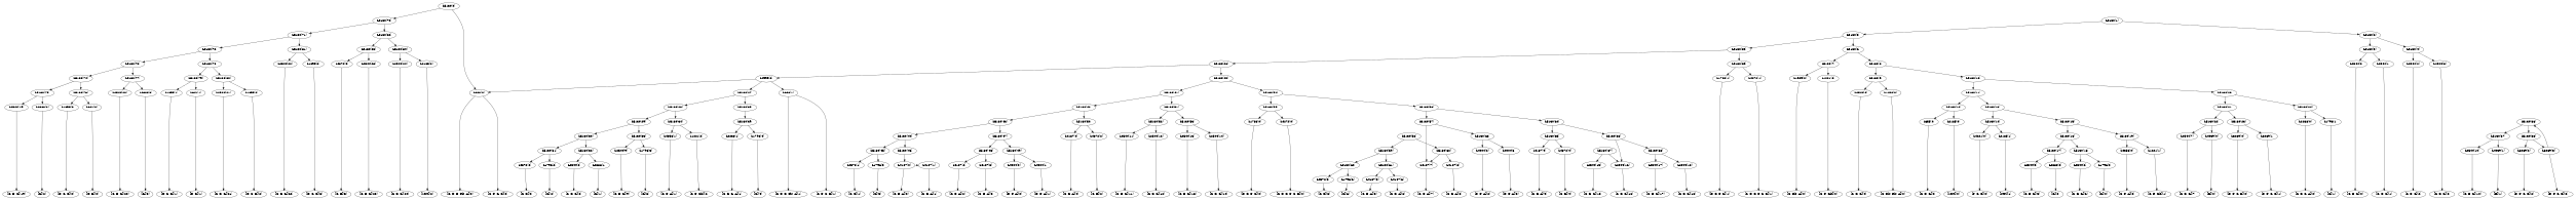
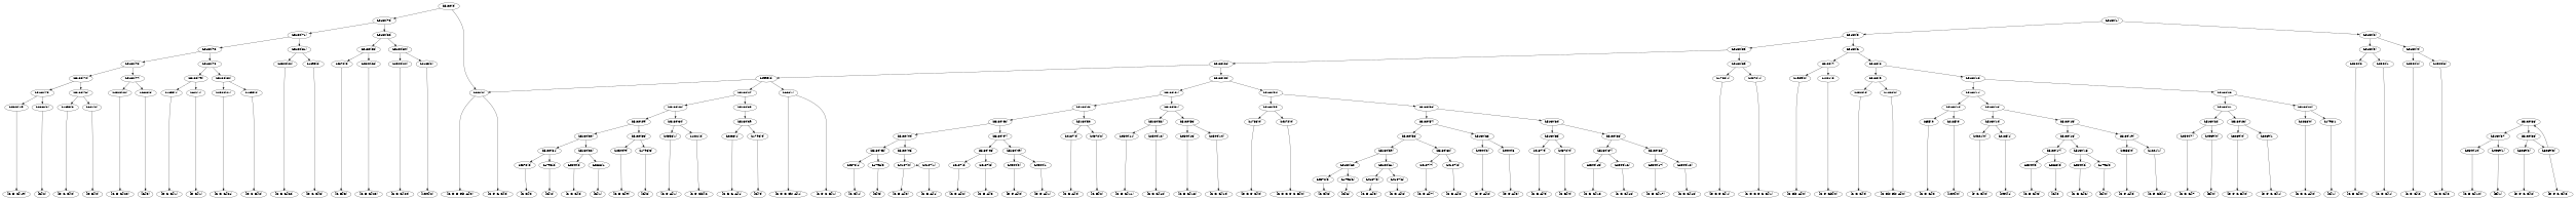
  digraph {
    "L5130(0)"
    "L5130(1)"
    "L5130(70)"
    "L5130(2)"
    "L5130(5)"
    "L5130(71)"
    "L5130(82)"
    "L5130(3)"
    "L5130(4)"
    "L5130(6)"
    "L5130(25)"
    "L5130(72)"
    "L5130(81)"
    "L5130(83)"
    "L5130(84)"
    "L2544(0)"
    "L2544(1)"
    "L2544(2)"
    "L2544(3)"
    "L5130(7)"
    "L5130(8)"
    "L5130(26)"
    "L5130(69)"
    "L5130(73)"
    "L5130(78)"
    "L2544(22)"
    "L1895(3)"
    "L4372(5)"
    "L2544(23)"
    "L2544(24)"
    "L2185(2)"
    "L1909(0)"
    "L1221(0)"
    "L5130(9)"
    "L5130(10)"
    "L4999(0)"
    "L5130(40)"
    "L1733(1)"
    "L4272(1)"
    "L5130(74)"
    "L5130(77)"
    "L5130(79)"
    "L5130(80)"
    "L2544(4)"
    "L1420(0)"
    "L5130(11)"
    "L5130(20)"
    "L608(0)"
    "L5130(27)"
    "L608(1)"
    "L5130(41)"
    "L5130(54)"
    "L5130(75)"
    "L5130(76)"
    "L2544(20)"
    "L2388(3)"
    "L1895(1)"
    "L641(1)"
    "L2544(21)"
    "L1895(2)"
    "L5130(12)"
    "L5130(13)"
    "L5130(21)"
    "L5130(24)"
    "L5130(28)"
    "L5130(35)"
    "L5130(42)"
    "L5130(51)"
    "L5130(55)"
    "L5130(56)"
    "L2544(19)"
    "L2388(2)"
    "L1895(0)"
    "L641(0)"
    "L655(0)"
    "L2185(0)"
    "L5130(14)"
    "L5130(15)"
    "L5130(22)"
    "L5130(23)"
    "L2238(0)"
    "L1796(1)"
    "L5130(29)"
    "L5130(34)"
    "L5130(36)"
    "L5130(39)"
    "L5130(43)"
    "L5130(50)"
    "L5130(52)"
    "L5130(53)"
    "L1733(0)"
    "L4272(0)"
    "L5130(57)"
    "L5130(64)"
    "L4221(0)"
    "L2185(1)"
    "L5130(16)"
    "L5130(19)"
    "L2544(7)"
    "L4039(0)"
    "L3269(0)"
    "L3269(1)"
    "L5130(30)"
    "L5130(33)"
    "L4356(1)"
    "L1221(2)"
    "L5130(37)"
    "L5130(38)"
    "L2238(1)"
    "L1796(4)"
    "L5130(44)"
    "L5130(47)"
    "L4187(4)"
    "L4372(2)"
    "L2544(11)"
    "L2544(12)"
    "L2544(13)"
    "L2544(14)"
    "L5130(58)"
    "L5130(63)"
    "L5130(65)"
    "L5130(66)"
    "L5130(17)"
    "L5130(18)"
    "L4356(0)"
    "L1221(1)"
    "L5130(31)"
    "L5130(32)"
    "L2544(9)"
    "L1796(3)"
    "L2544(10)"
    "L4039(1)"
    "L3269(2)"
    "L3269(3)"
    "L5130(45)"
    "L5130(46)"
    "L5130(48)"
    "L5130(49)"
    "L5130(59)"
    "L5130(62)"
    "L4004(2)"
    "L4004(3)"
    "L4187(9)"
    "L4372(4)"
    "L5130(67)"
    "L5130(68)"
    "L2544(5)"
    "L2388(0)"
    "L2544(6)"
    "L1796(0)"
    "L4372(0)"
    "L1796(2)"
    "L2544(8)"
    "L2388(1)"
    "L4372(1)"
    "L1796(5)"
    "L4187(0)"
    "L4187(1)"
    "L4187(2)"
    "L4187(3)"
    "L4004(0)"
    "L4004(1)"
    "L5130(60)"
    "L5130(61)"
    "L4187(7)"
    "L4187(8)"
    "L2544(15)"
    "L2544(16)"
    "L2544(17)"
    "L2544(18)"
    "L4372(3)"
    "L1796(6)"
    "L4187(5)"
    "L4187(6)"
    "[C  E  G](0)"
    "[C  E  G](1)"
    "[C  E  G](2)"
    "[C  E  G](3)"
    "[C  Fis  A](0)"
    "[C  F  Gis](0)"
    "[C  E  G](4)"
    "[C  Dis  Fis  A](0)"
    "[C  D  G](0)"
    "[rest](0)"
    "[F  G  B](0)"
    "[rest](1)"
    "[C  E  G](5)"
    "[G](0)"
    "[C  E  G](6)"
    "[C](0)"
    "[C  F  A](0)"
    "[C  F  Gis](1)"
    "[C  E  G](7)"
    "[E](0)"
    "[D  F  G  B](0)"
    "[D  F  G  B](1)"
    "[C  E  G  A](0)"
    "[C](1)"
    "[C  D  E  Fis  A](0)"
    "[C  F  G  B](0)"
    "[C  E](0)"
    "[C](2)"
    "[C  E  G](8)"
    "[G](1)"
    "[C  E  G](9)"
    "[C](3)"
    "[C  F  A](1)"
    "[C  F  Gis](2)"
    "[C  E  G](10)"
    "[E](1)"
    "[D  F  G  B](2)"
    "[D  F  G  B](3)"
    "[C  E  G  A](1)"
    "[C](4)"
    "[C  D  E  Fis  A](1)"
    "[C  F  G  B](1)"
    "[C  E](1)"
    "[C](5)"
    "[C  E  A](0)"
    "[C  E  A](1)"
    "[C  E  A](2)"
    "[C  E  A](3)"
    "[D  F  A](0)"
    "[D  F  A](1)"
    "[C  E  A](4)"
    "[C  E](2)"
    "[C  E  G](11)"
    "[C  E  G](12)"
    "[C  E  G](13)"
    "[C  E  G](14)"
    "[D  E  F  G](0)"
    "[C  D  E  F  G  B](0)"
    "[C  E](3)"
    "[C](6)"
    "[C  E  A](5)"
    "[C  E  A](6)"
    "[C  E  A](7)"
    "[C  E  A](8)"
    "[D  F  A](2)"
    "[D  F  A](3)"
    "[C  E  A](9)"
    "[C  E](4)"
    "[C  E  G](15)"
    "[C  E  G](16)"
    "[C  E  G](17)"
    "[C  E  G](18)"
    "[D  E  F  G](1)"
    "[C  D  E  F  G  B](1)"
    "[C  E  G](19)"
    "[G](2)"
    "[D  G  B](0)"
    "[D  B](0)"
    "[C  E  G](20)"
    "[G](3)"
    "[D  G  B](1)"
    "[D  B](1)"
    "[C  E  G](21)"
    "[D  G  B](2)"
    "[C  E  G](22)"
    "[D  G  B](3)"
    "[C  E](5)"
    "[C  E  G](23)"
    "[C  E  G](24)"
    "[rest](2)"
    subgraph sub_1 {
      rank=min
      "L5130(0)"
    }
    subgraph sub_2 {
      rank=same
      "L5130(1)"
      "L5130(70)"
    }
    subgraph sub_3 {
      rank=same
      "L5130(2)"
      "L5130(5)"
      "L5130(71)"
      "L5130(82)"
    }
    subgraph sub_4 {
      rank=same
      "L5130(3)"
      "L5130(4)"
      "L5130(6)"
      "L5130(25)"
      "L5130(72)"
      "L5130(81)"
      "L5130(83)"
      "L5130(84)"
    }
    subgraph sub_5 {
      rank=same
      "L2544(0)"
      "L2544(1)"
      "L2544(2)"
      "L2544(3)"
      "L5130(7)"
      "L5130(8)"
      "L5130(26)"
      "L5130(69)"
      "L5130(73)"
      "L5130(78)"
      "L2544(22)"
      "L1895(3)"
      "L4372(5)"
      "L2544(23)"
      "L2544(24)"
      "L2185(2)"
    }
    subgraph sub_6 {
      rank=same
      "L1909(0)"
      "L1221(0)"
      "L5130(9)"
      "L5130(10)"
      "L4999(0)"
      "L5130(40)"
      "L1733(1)"
      "L4272(1)"
      "L5130(74)"
      "L5130(77)"
      "L5130(79)"
      "L5130(80)"
    }
    subgraph sub_7 {
      rank=same
      "L2544(4)"
      "L1420(0)"
      "L5130(11)"
      "L5130(20)"
      "L608(0)"
      "L5130(27)"
      "L608(1)"
      "L5130(41)"
      "L5130(54)"
      "L5130(75)"
      "L5130(76)"
      "L2544(20)"
      "L2388(3)"
      "L1895(1)"
      "L641(1)"
      "L2544(21)"
      "L1895(2)"
    }
    subgraph sub_8 {
      rank=same
      "L5130(12)"
      "L5130(13)"
      "L5130(21)"
      "L5130(24)"
      "L5130(28)"
      "L5130(35)"
      "L5130(42)"
      "L5130(51)"
      "L5130(55)"
      "L5130(56)"
      "L2544(19)"
      "L2388(2)"
      "L1895(0)"
      "L641(0)"
    }
    subgraph sub_9 {
      rank=same
      "L655(0)"
      "L2185(0)"
      "L5130(14)"
      "L5130(15)"
      "L5130(22)"
      "L5130(23)"
      "L2238(0)"
      "L1796(1)"
      "L5130(29)"
      "L5130(34)"
      "L5130(36)"
      "L5130(39)"
      "L5130(43)"
      "L5130(50)"
      "L5130(52)"
      "L5130(53)"
      "L1733(0)"
      "L4272(0)"
      "L5130(57)"
      "L5130(64)"
    }
    subgraph sub_10 {
      rank=same
      "L4221(0)"
      "L2185(1)"
      "L5130(16)"
      "L5130(19)"
      "L2544(7)"
      "L4039(0)"
      "L3269(0)"
      "L3269(1)"
      "L5130(30)"
      "L5130(33)"
      "L4356(1)"
      "L1221(2)"
      "L5130(37)"
      "L5130(38)"
      "L2238(1)"
      "L1796(4)"
      "L5130(44)"
      "L5130(47)"
      "L4187(4)"
      "L4372(2)"
      "L2544(11)"
      "L2544(12)"
      "L2544(13)"
      "L2544(14)"
      "L5130(58)"
      "L5130(63)"
      "L5130(65)"
      "L5130(66)"
    }
    subgraph sub_11 {
      rank=same
      "L5130(17)"
      "L5130(18)"
      "L4356(0)"
      "L1221(1)"
      "L5130(31)"
      "L5130(32)"
      "L2544(9)"
      "L1796(3)"
      "L2544(10)"
      "L4039(1)"
      "L3269(2)"
      "L3269(3)"
      "L5130(45)"
      "L5130(46)"
      "L5130(48)"
      "L5130(49)"
      "L5130(59)"
      "L5130(62)"
      "L4004(2)"
      "L4004(3)"
      "L4187(9)"
      "L4372(4)"
      "L5130(67)"
      "L5130(68)"
    }
    subgraph sub_12 {
      rank=same
      "L2544(5)"
      "L2388(0)"
      "L2544(6)"
      "L1796(0)"
      "L4372(0)"
      "L1796(2)"
      "L2544(8)"
      "L2388(1)"
      "L4372(1)"
      "L1796(5)"
      "L4187(0)"
      "L4187(1)"
      "L4187(2)"
      "L4187(3)"
      "L4004(0)"
      "L4004(1)"
      "L5130(60)"
      "L5130(61)"
      "L4187(7)"
      "L4187(8)"
      "L2544(15)"
      "L2544(16)"
      "L2544(17)"
      "L2544(18)"
    }
    subgraph sub_13 {
      rank=same
      "L4372(3)"
      "L1796(6)"
      "L4187(5)"
      "L4187(6)"
    }
    subgraph sub_14 {
      rank=max
      "[C  E  G](0)"
      "[C  E  G](1)"
      "[C  E  G](2)"
      "[C  E  G](3)"
      "[C  Fis  A](0)"
      "[C  F  Gis](0)"
      "[C  E  G](4)"
      "[C  Dis  Fis  A](0)"
      "[C  D  G](0)"
      "[rest](0)"
      "[F  G  B](0)"
      "[rest](1)"
      "[C  E  G](5)"
      "[G](0)"
      "[C  E  G](6)"
      "[C](0)"
      "[C  F  A](0)"
      "[C  F  Gis](1)"
      "[C  E  G](7)"
      "[E](0)"
      "[D  F  G  B](0)"
      "[D  F  G  B](1)"
      "[C  E  G  A](0)"
      "[C](1)"
      "[C  D  E  Fis  A](0)"
      "[C  F  G  B](0)"
      "[C  E](0)"
      "[C](2)"
      "[C  E  G](8)"
      "[G](1)"
      "[C  E  G](9)"
      "[C](3)"
      "[C  F  A](1)"
      "[C  F  Gis](2)"
      "[C  E  G](10)"
      "[E](1)"
      "[D  F  G  B](2)"
      "[D  F  G  B](3)"
      "[C  E  G  A](1)"
      "[C](4)"
      "[C  D  E  Fis  A](1)"
      "[C  F  G  B](1)"
      "[C  E](1)"
      "[C](5)"
      "[C  E  A](0)"
      "[C  E  A](1)"
      "[C  E  A](2)"
      "[C  E  A](3)"
      "[D  F  A](0)"
      "[D  F  A](1)"
      "[C  E  A](4)"
      "[C  E](2)"
      "[C  E  G](11)"
      "[C  E  G](12)"
      "[C  E  G](13)"
      "[C  E  G](14)"
      "[D  E  F  G](0)"
      "[C  D  E  F  G  B](0)"
      "[C  E](3)"
      "[C](6)"
      "[C  E  A](5)"
      "[C  E  A](6)"
      "[C  E  A](7)"
      "[C  E  A](8)"
      "[D  F  A](2)"
      "[D  F  A](3)"
      "[C  E  A](9)"
      "[C  E](4)"
      "[C  E  G](15)"
      "[C  E  G](16)"
      "[C  E  G](17)"
      "[C  E  G](18)"
      "[D  E  F  G](1)"
      "[C  D  E  F  G  B](1)"
      "[C  E  G](19)"
      "[G](2)"
      "[D  G  B](0)"
      "[D  B](0)"
      "[C  E  G](20)"
      "[G](3)"
      "[D  G  B](1)"
      "[D  B](1)"
      "[C  E  G](21)"
      "[D  G  B](2)"
      "[C  E  G](22)"
      "[D  G  B](3)"
      "[C  E](5)"
      "[C  E  G](23)"
      "[C  E  G](24)"
      "[rest](2)"
    }
    "L5130(0)" -> "L5130(70)"
    "L5130(0)" -> "L608(0)"
    "L5130(1)" -> "L5130(2)"
    "L5130(1)" -> "L5130(5)"
    "L5130(70)" -> "L5130(71)"
    "L5130(70)" -> "L5130(82)"
    "L5130(2)" -> "L5130(3)"
    "L5130(2)" -> "L5130(4)"
    "L5130(5)" -> "L5130(6)"
    "L5130(5)" -> "L5130(25)"
    "L5130(71)" -> "L5130(72)"
    "L5130(71)" -> "L5130(81)"
    "L5130(82)" -> "L5130(83)"
    "L5130(82)" -> "L5130(84)"
    "L5130(3)" -> "L2544(0)"
    "L5130(3)" -> "L2544(1)"
    "L5130(4)" -> "L2544(2)"
    "L5130(4)" -> "L2544(3)"
    "L5130(6)" -> "L5130(7)"
    "L5130(6)" -> "L5130(8)"
    "L5130(25)" -> "L5130(26)"
    "L5130(25)" -> "L5130(69)"
    "L5130(72)" -> "L5130(73)"
    "L5130(72)" -> "L5130(78)"
    "L5130(81)" -> "L2544(22)"
    "L5130(81)" -> "L1895(3)"
    "L5130(83)" -> "L4372(5)"
    "L5130(83)" -> "L2544(23)"
    "L5130(84)" -> "L2544(24)"
    "L5130(84)" -> "L2185(2)"
    "L2544(0)" -> "[C  E  G](0)"
    "L2544(1)" -> "[C  E  G](1)"
    "L2544(2)" -> "[C  E  G](2)"
    "L2544(3)" -> "[C  E  G](3)"
    "L5130(7)" -> "L1909(0)"
    "L5130(7)" -> "L1221(0)"
    "L5130(8)" -> "L5130(9)"
    "L5130(8)" -> "L5130(10)"
    "L5130(26)" -> "L4999(0)"
    "L5130(26)" -> "L5130(40)"
    "L5130(69)" -> "L1733(1)"
    "L5130(69)" -> "L4272(1)"
    "L5130(73)" -> "L5130(74)"
    "L5130(73)" -> "L5130(77)"
    "L5130(78)" -> "L5130(79)"
    "L5130(78)" -> "L5130(80)"
    "L2544(22)" -> "[C  E  G](22)"
    "L1895(3)" -> "[D  G  B](3)"
    "L4372(5)" -> "[C  E](5)"
    "L2544(23)" -> "[C  E  G](23)"
    "L2544(24)" -> "[C  E  G](24)"
    "L2185(2)" -> "[rest](2)"
    "L1909(0)" -> "[C  Fis  A](0)"
    "L1221(0)" -> "[C  F  Gis](0)"
    "L5130(9)" -> "L2544(4)"
    "L5130(9)" -> "L1420(0)"
    "L5130(10)" -> "L5130(11)"
    "L5130(10)" -> "L5130(20)"
    "L4999(0)" -> "L608(0)"
    "L4999(0)" -> "L5130(27)"
    "L4999(0)" -> "L608(1)"
    "L5130(40)" -> "L5130(41)"
    "L5130(40)" -> "L5130(54)"
    "L1733(1)" -> "[D  E  F  G](1)"
    "L4272(1)" -> "[C  D  E  F  G  B](1)"
    "L5130(74)" -> "L5130(75)"
    "L5130(74)" -> "L5130(76)"
    "L5130(77)" -> "L2544(20)"
    "L5130(77)" -> "L2388(3)"
    "L5130(79)" -> "L1895(1)"
    "L5130(79)" -> "L641(1)"
    "L5130(80)" -> "L2544(21)"
    "L5130(80)" -> "L1895(2)"
    "L2544(4)" -> "[C  E  G](4)"
    "L1420(0)" -> "[C  Dis  Fis  A](0)"
    "L5130(11)" -> "L5130(12)"
    "L5130(11)" -> "L5130(13)"
    "L5130(20)" -> "L5130(21)"
    "L5130(20)" -> "L5130(24)"
    "L608(0)" -> "[C  D  E  Fis  A](0)"
    "L608(0)" -> "[C  F  G  B](0)"
    "L5130(27)" -> "L5130(28)"
    "L5130(27)" -> "L5130(35)"
    "L608(1)" -> "[C  D  E  Fis  A](1)"
    "L608(1)" -> "[C  F  G  B](1)"
    "L5130(41)" -> "L5130(42)"
    "L5130(41)" -> "L5130(51)"
    "L5130(54)" -> "L5130(55)"
    "L5130(54)" -> "L5130(56)"
    "L5130(75)" -> "L2544(19)"
    "L5130(75)" -> "L2388(2)"
    "L5130(76)" -> "L1895(0)"
    "L5130(76)" -> "L641(0)"
    "L2544(20)" -> "[C  E  G](20)"
    "L2388(3)" -> "[G](3)"
    "L1895(1)" -> "[D  G  B](1)"
    "L641(1)" -> "[D  B](1)"
    "L2544(21)" -> "[C  E  G](21)"
    "L1895(2)" -> "[D  G  B](2)"
    "L5130(12)" -> "L655(0)"
    "L5130(12)" -> "L2185(0)"
    "L5130(13)" -> "L5130(14)"
    "L5130(13)" -> "L5130(15)"
    "L5130(21)" -> "L5130(22)"
    "L5130(21)" -> "L5130(23)"
    "L5130(24)" -> "L2238(0)"
    "L5130(24)" -> "L1796(1)"
    "L5130(28)" -> "L5130(29)"
    "L5130(28)" -> "L5130(34)"
    "L5130(35)" -> "L5130(39)"
    "L5130(42)" -> "L5130(43)"
    "L5130(42)" -> "L5130(50)"
    "L5130(51)" -> "L5130(52)"
    "L5130(51)" -> "L5130(53)"
    "L5130(55)" -> "L1733(0)"
    "L5130(55)" -> "L4272(0)"
    "L5130(56)" -> "L5130(57)"
    "L5130(56)" -> "L5130(64)"
    "L2544(19)" -> "[C  E  G](19)"
    "L2388(2)" -> "[G](2)"
    "L1895(0)" -> "[D  G  B](0)"
    "L641(0)" -> "[D  B](0)"
    "L655(0)" -> "[C  D  G](0)"
    "L2185(0)" -> "[rest](0)"
    "L5130(14)" -> "L4221(0)"
    "L5130(14)" -> "L2185(1)"
    "L5130(15)" -> "L5130(16)"
    "L5130(15)" -> "L5130(19)"
    "L5130(22)" -> "L2544(7)"
    "L5130(22)" -> "L4039(0)"
    "L5130(23)" -> "L3269(0)"
    "L5130(23)" -> "L3269(1)"
    "L2238(0)" -> "[C  E  G  A](0)"
    "L1796(1)" -> "[C](1)"
    "L5130(29)" -> "L5130(30)"
    "L5130(29)" -> "L5130(33)"
    "L5130(34)" -> "L4356(1)"
    "L5130(34)" -> "L1221(2)"
    "L5130(36)" -> "L5130(37)"
    "L5130(36)" -> "L5130(38)"
    "L5130(39)" -> "L2238(1)"
    "L5130(39)" -> "L1796(4)"
    "L5130(43)" -> "L5130(44)"
    "L5130(43)" -> "L5130(47)"
    "L5130(50)" -> "L4187(4)"
    "L5130(50)" -> "L4372(2)"
    "L5130(52)" -> "L2544(11)"
    "L5130(52)" -> "L2544(12)"
    "L5130(53)" -> "L2544(13)"
    "L5130(53)" -> "L2544(14)"
    "L1733(0)" -> "[D  E  F  G](0)"
    "L4272(0)" -> "[C  D  E  F  G  B](0)"
-   "L5130(57)" -> "L4187(7)"
+   "L5130(57)" -> "L5130(58)"
    "L5130(57)" -> "L5130(63)"
    "L5130(64)" -> "L5130(65)"
    "L5130(64)" -> "L5130(66)"
    "L4221(0)" -> "[F  G  B](0)"
    "L2185(1)" -> "[rest](1)"
    "L5130(16)" -> "L5130(17)"
    "L5130(16)" -> "L5130(18)"
    "L5130(19)" -> "L4356(0)"
    "L5130(19)" -> "L1221(1)"
    "L2544(7)" -> "[C  E  G](7)"
    "L4039(0)" -> "[E](0)"
    "L3269(0)" -> "[D  F  G  B](0)"
    "L3269(1)" -> "[D  F  G  B](1)"
    "L5130(30)" -> "L5130(31)"
    "L5130(30)" -> "L5130(32)"
    "L5130(33)" -> "L2544(9)"
    "L5130(33)" -> "L1796(3)"
    "L4356(1)" -> "[C  F  A](1)"
    "L1221(2)" -> "[C  F  Gis](2)"
    "L5130(37)" -> "L2544(10)"
    "L5130(37)" -> "L4039(1)"
    "L5130(38)" -> "L3269(2)"
    "L5130(38)" -> "L3269(3)"
    "L2238(1)" -> "[C  E  G  A](1)"
    "L1796(4)" -> "[C](4)"
    "L5130(44)" -> "L5130(45)"
    "L5130(44)" -> "L5130(46)"
    "L5130(47)" -> "L5130(48)"
    "L5130(47)" -> "L5130(49)"
    "L4187(4)" -> "[C  E  A](4)"
    "L4372(2)" -> "[C  E](2)"
    "L2544(11)" -> "[C  E  G](11)"
    "L2544(12)" -> "[C  E  G](12)"
    "L2544(13)" -> "[C  E  G](13)"
    "L2544(14)" -> "[C  E  G](14)"
    "L5130(58)" -> "L5130(59)"
    "L5130(58)" -> "L5130(62)"
    "L5130(63)" -> "L4004(2)"
    "L5130(63)" -> "L4004(3)"
    "L5130(65)" -> "L4187(9)"
    "L5130(65)" -> "L4372(4)"
-   "L5130(66)" -> "L2544(16)"
+   "L5130(66)" -> "L5130(67)"
    "L5130(66)" -> "L5130(68)"
    "L5130(17)" -> "L2544(5)"
    "L5130(17)" -> "L2388(0)"
    "L5130(18)" -> "L2544(6)"
    "L5130(18)" -> "L1796(0)"
    "L4356(0)" -> "[C  F  A](0)"
    "L1221(1)" -> "[C  F  Gis](1)"
    "L5130(31)" -> "L4372(0)"
    "L5130(31)" -> "L1796(2)"
    "L5130(32)" -> "L2544(8)"
    "L5130(32)" -> "L2388(1)"
    "L2544(9)" -> "[C  E  G](9)"
    "L1796(3)" -> "[C](3)"
    "L2544(10)" -> "[C  E  G](10)"
    "L4039(1)" -> "[E](1)"
    "L3269(2)" -> "[D  F  G  B](2)"
    "L3269(3)" -> "L5130(36)"
    "L3269(3)" -> "[D  F  G  B](3)"
    "L5130(45)" -> "L4372(1)"
    "L5130(45)" -> "L1796(5)"
    "L5130(46)" -> "L4187(0)"
    "L5130(48)" -> "L4187(2)"
    "L5130(48)" -> "L4187(3)"
    "L5130(49)" -> "L4004(0)"
    "L5130(49)" -> "L4004(1)"
    "L5130(59)" -> "L5130(60)"
    "L5130(59)" -> "L5130(61)"
    "L5130(62)" -> "L4187(7)"
    "L5130(62)" -> "L4187(8)"
    "L4004(2)" -> "[D  F  A](2)"
    "L4004(3)" -> "[D  F  A](3)"
    "L4187(9)" -> "[C  E  A](9)"
    "L4372(4)" -> "[C  E](4)"
    "L5130(67)" -> "L2544(15)"
    "L5130(67)" -> "L2544(16)"
    "L5130(68)" -> "L2544(17)"
    "L5130(68)" -> "L2544(18)"
    "L2544(5)" -> "[C  E  G](5)"
    "L2388(0)" -> "[G](0)"
    "L2544(6)" -> "[C  E  G](6)"
    "L1796(0)" -> "[C](0)"
    "L4372(0)" -> "[C  E](0)"
    "L1796(2)" -> "[C](2)"
    "L2544(8)" -> "[C  E  G](8)"
    "L2388(1)" -> "[G](1)"
    "L4372(1)" -> "[C  E](1)"
    "L1796(5)" -> "[C](5)"
    "L4187(0)" -> "L4187(1)"
    "L4187(0)" -> "[C  E  A](0)"
    "L4187(1)" -> "[C  E  A](1)"
    "L4187(2)" -> "[C  E  A](2)"
    "L4187(3)" -> "[C  E  A](3)"
    "L4004(0)" -> "[D  F  A](0)"
    "L4004(1)" -> "[D  F  A](1)"
    "L5130(60)" -> "L4372(3)"
    "L5130(60)" -> "L1796(6)"
    "L5130(61)" -> "L4187(5)"
    "L5130(61)" -> "L4187(6)"
    "L4187(7)" -> "[C  E  A](7)"
    "L4187(8)" -> "[C  E  A](8)"
    "L2544(15)" -> "[C  E  G](15)"
    "L2544(16)" -> "[C  E  G](16)"
    "L2544(17)" -> "[C  E  G](17)"
    "L2544(18)" -> "[C  E  G](18)"
    "L4372(3)" -> "[C  E](3)"
    "L1796(6)" -> "[C](6)"
    "L4187(5)" -> "[C  E  A](5)"
    "L4187(6)" -> "[C  E  A](6)"
  }
